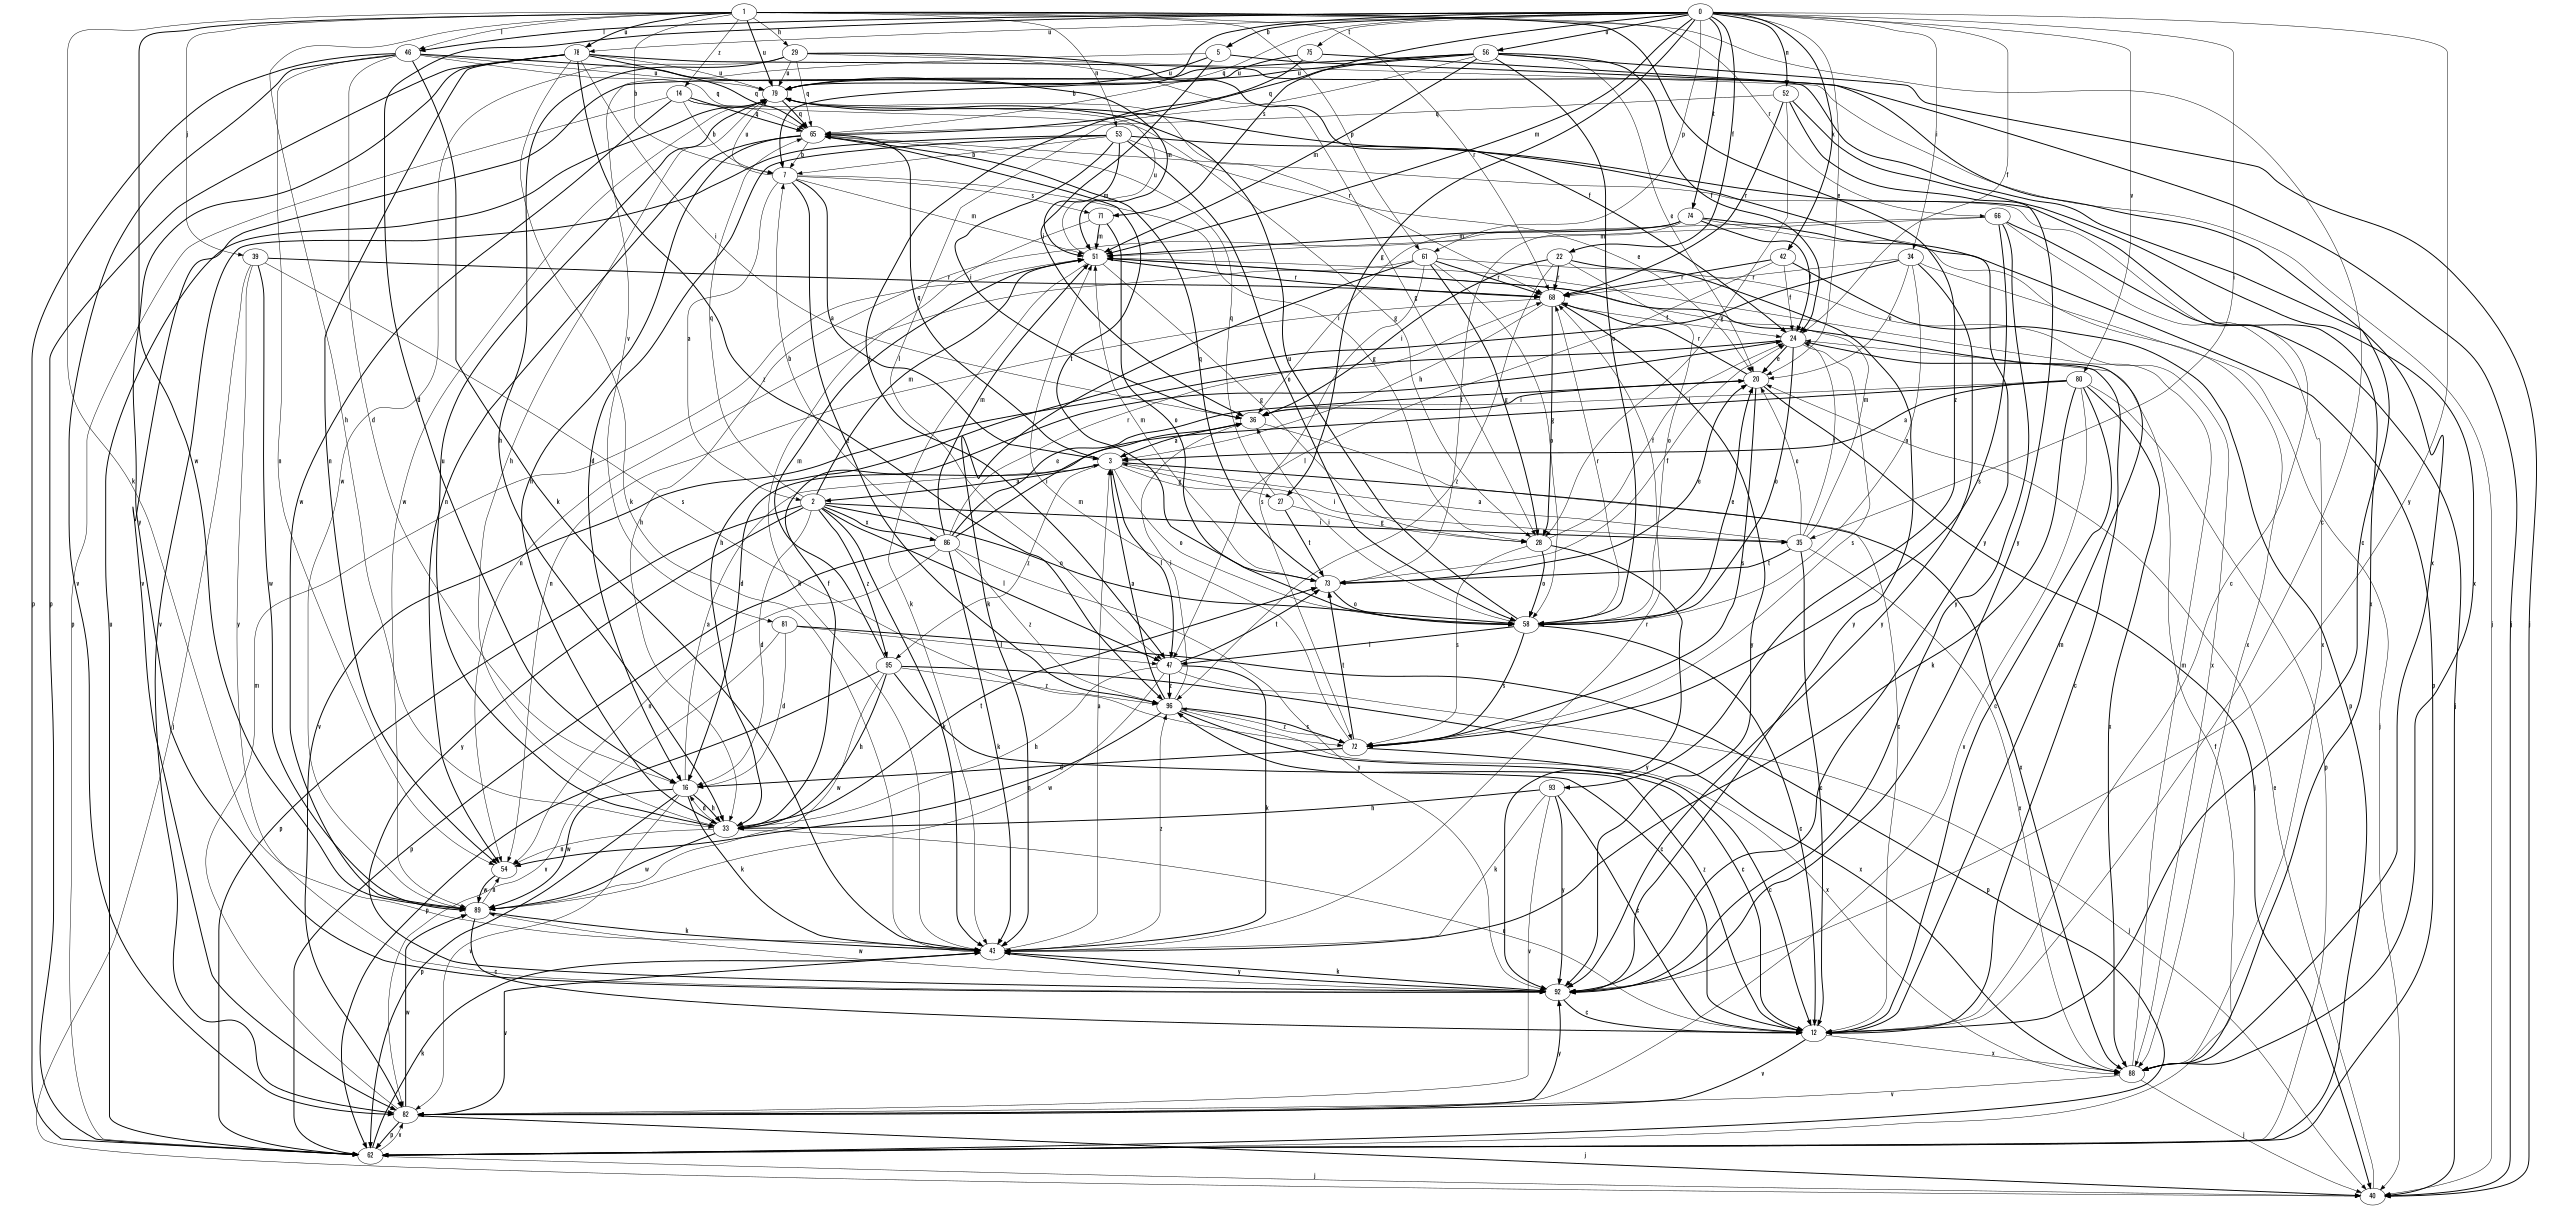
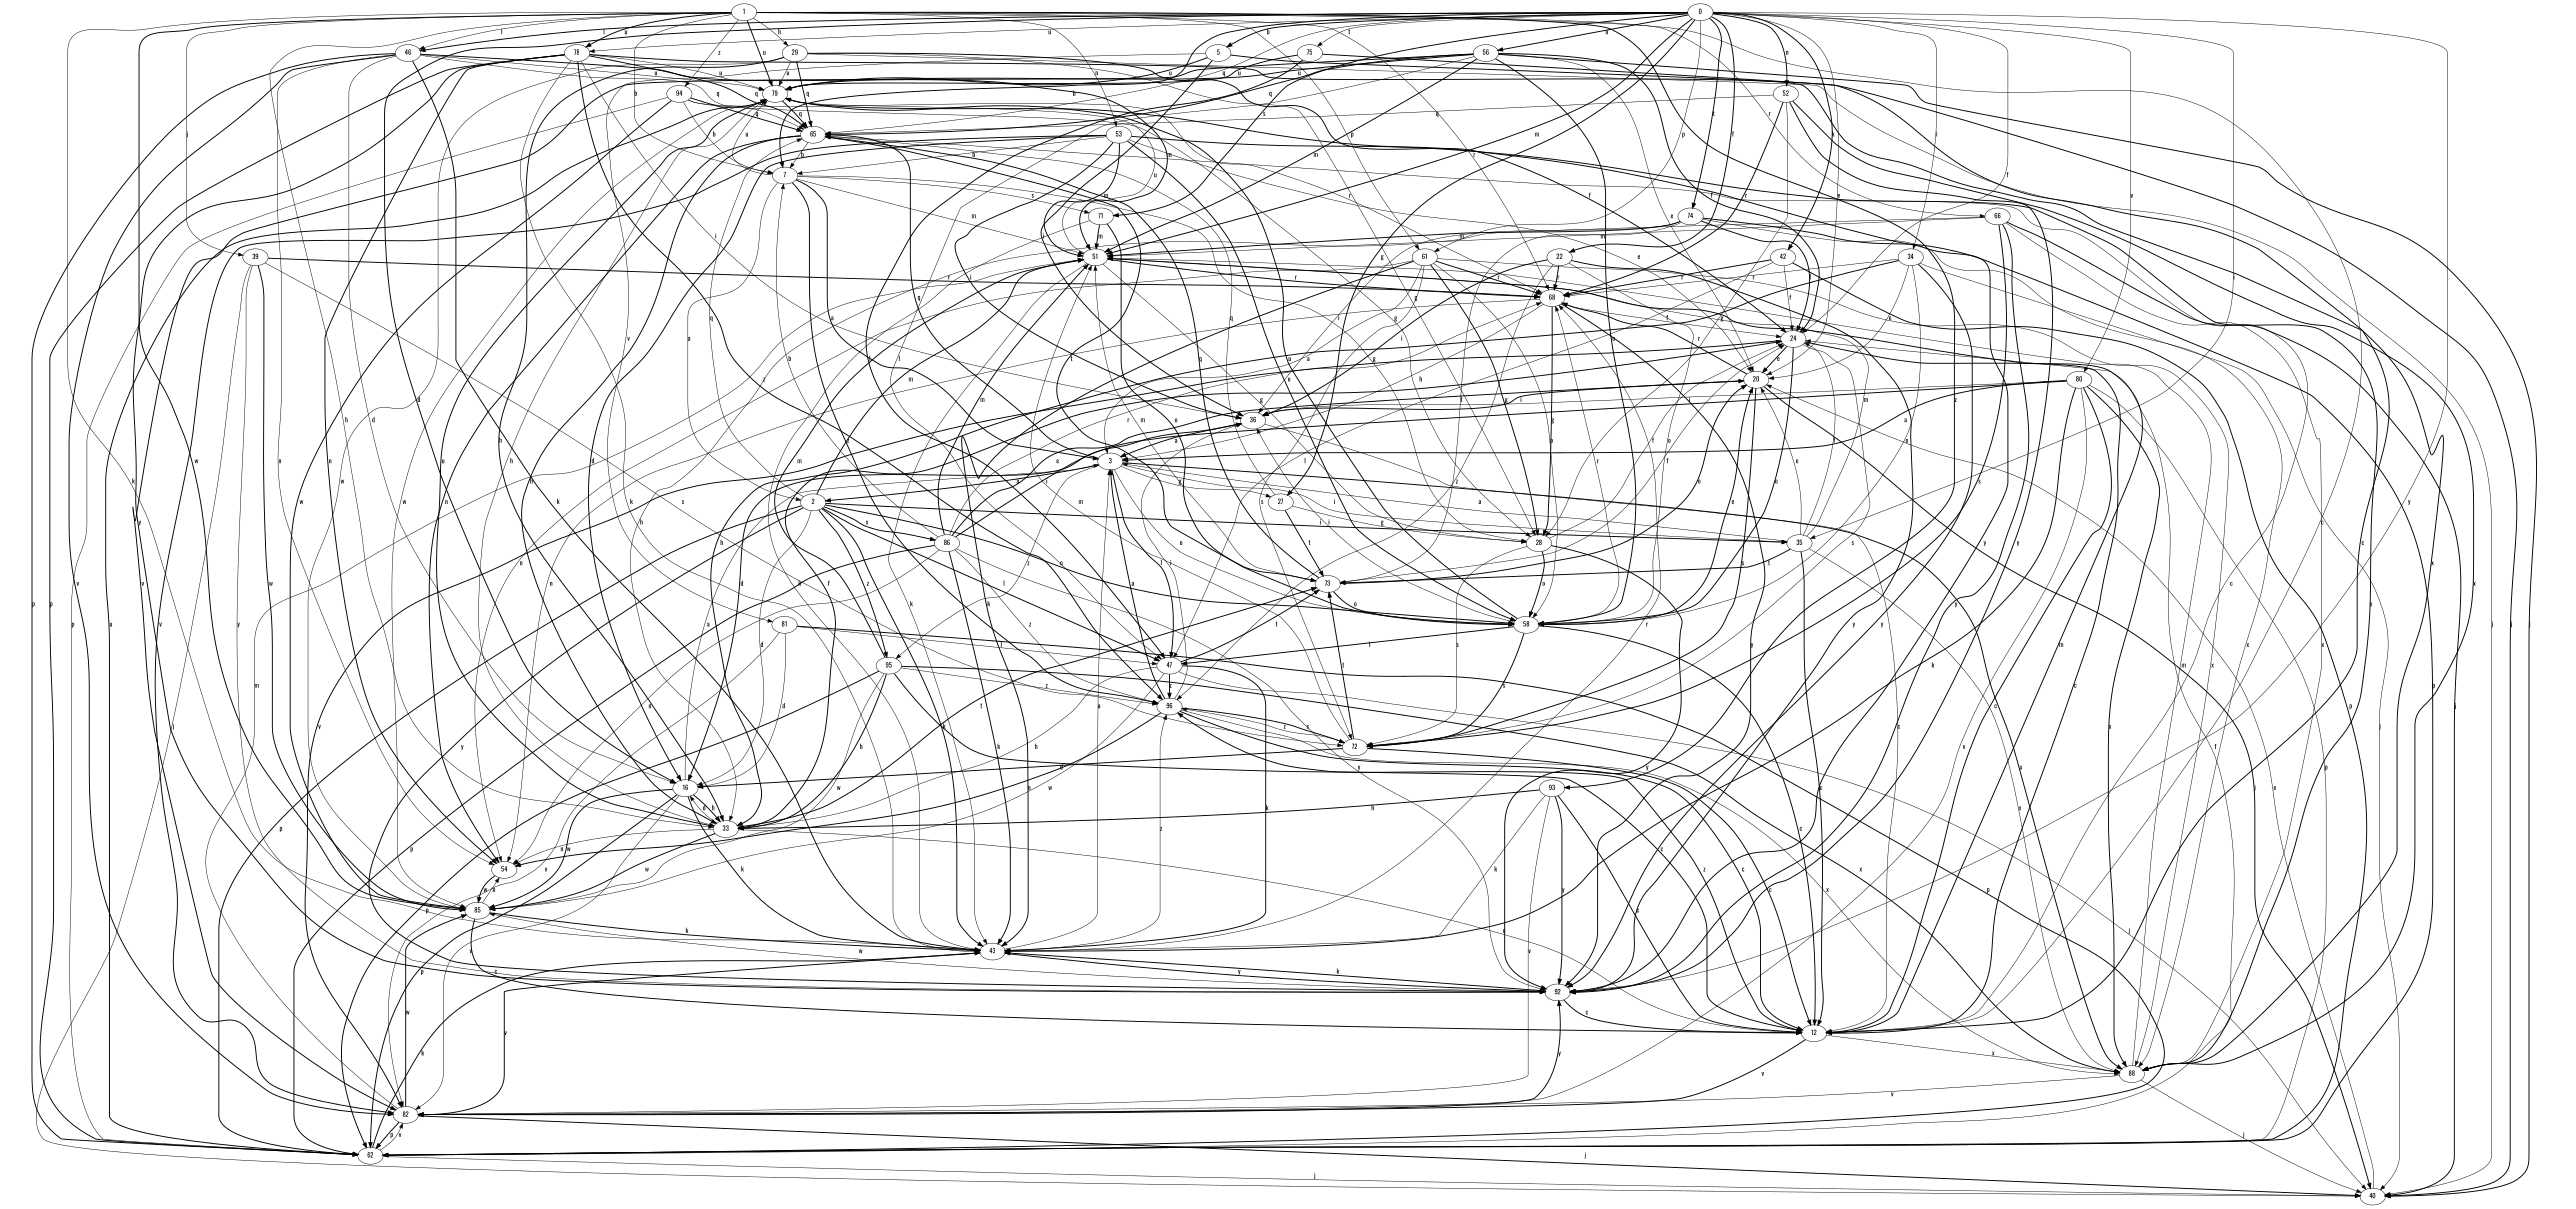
  strict digraph {
    fontname=Oswald
    node [fontname=Oswald]
    edge [fontname=Oswald style=bold]
    0
    5
    7
    16
    20
    22
    24
    27
    34
    35
    42
    46
    51
    52
    56
    61
    65
    71
    74
    75
    78
    80
    92
    79
    36
    40
    81
    2
    3
    28
    96
    33
    43
-   85 [label=89]
+   85
    62
    82
    68
    72
    58
    12
    n41 [label=73]
    88
    47
    54
    1
    29
    39
    53
    66
    93
-   94 [label=14]
+   94
    86
    95
    0 -> 5 [label=b]
    0 -> 7 [label=b]
    0 -> 16 [label=d]
    0 -> 20 [label=e style=solid]
    0 -> 22 [label=f]
    0 -> 24 [label=f style=solid]
    0 -> 27 [label=g]
    0 -> 34 [label=i style=solid]
    0 -> 35 [label=i style=solid]
    0 -> 42 [label=k]
    0 -> 46 [label=l]
    0 -> 51 [label=m]
    0 -> 52 [label=n]
    0 -> 56 [label=o]
    0 -> 61 [label=p style=solid]
    0 -> 65 [label=q style=solid]
    0 -> 71 [label=s]
    0 -> 74 [label=t]
    0 -> 75 [label=t style=solid]
    0 -> 78 [label=u style=solid]
    0 -> 80 [label=v style=solid]
    0 -> 92 [label=y style=solid]
    5 -> 79 [label=u]
    5 -> 36 [label=i]
    5 -> 40 [label=j]
    5 -> 81 [label=v style=solid]
    7 -> 51 [label=m style=solid]
    7 -> 71 [label=s style=solid]
    7 -> 79 [label=u style=solid]
    7 -> 2 [label=a style=solid]
    7 -> 3 [label=a]
    7 -> 28 [label=g style=solid]
    7 -> 96 [label=z]
    16 -> 3 [label=a style=solid]
    16 -> 33 [label=h]
    16 -> 43 [label=k]
    16 -> 85 [label=w]
    16 -> 62 [label=p]
    16 -> 82 [label=v style=solid]
    20 -> 36 [label=i]
    20 -> 40 [label=j]
    20 -> 68 [label=r]
    20 -> 72 [label=s]
    22 -> 92 [label=y]
    22 -> 36 [label=i]
    22 -> 96 [label=z style=solid]
    22 -> 68 [label=r]
    22 -> 58 [label=o style=solid]
    24 -> 20 [label=e]
    24 -> 82 [label=v]
    24 -> 72 [label=s style=solid]
    24 -> 58 [label=o]
    24 -> 12 [label=c]
    27 -> 65 [label=q style=solid]
    27 -> 28 [label=g style=solid]
    27 -> n41 [label=t]
    34 -> 20 [label=e style=solid]
    34 -> 92 [label=y]
    34 -> 40 [label=j style=solid]
    34 -> 33 [label=h]
    34 -> 68 [label=r style=solid]
    34 -> 58 [label=o style=solid]
    35 -> 20 [label=e style=solid]
    35 -> 24 [label=f style=solid]
    35 -> 51 [label=m style=solid]
    35 -> 3 [label=a style=solid]
    35 -> 12 [label=c]
    35 -> n41 [label=t]
    35 -> 88 [label=x style=solid]
    42 -> 24 [label=f style=solid]
    42 -> 62 [label=p]
    42 -> 68 [label=r]
    42 -> 47 [label=l style=solid]
    46 -> 16 [label=d style=solid]
    46 -> 51 [label=m]
    46 -> 65 [label=q style=solid]
    46 -> 79 [label=u style=solid]
    46 -> 43 [label=k]
    46 -> 62 [label=p]
    46 -> 82 [label=v]
    46 -> 54 [label=n style=solid]
    51 -> 79 [label=u style=solid]
    51 -> 28 [label=g style=solid]
    51 -> 43 [label=k style=solid]
    51 -> 68 [label=r]
    52 -> 65 [label=q style=solid]
    52 -> 92 [label=y]
    52 -> 28 [label=g style=solid]
    52 -> 68 [label=r]
    52 -> 88 [label=x]
    56 -> 20 [label=e style=solid]
    56 -> 24 [label=f]
    56 -> 51 [label=m]
    56 -> 65 [label=q]
    56 -> 79 [label=u]
    56 -> 40 [label=j]
    56 -> 82 [label=v]
    56 -> 58 [label=o]
    56 -> 47 [label=l style=solid]
+   61 -> 3 [label=a style=solid]
    61 -> 28 [label=g]
    61 -> 43 [label=k]
    61 -> 68 [label=r]
    61 -> 72 [label=s style=solid]
    61 -> 58 [label=o style=solid]
    61 -> 88 [label=x style=solid]
    61 -> 54 [label=n style=solid]
    65 -> 7 [label=b style=solid]
    65 -> 33 [label=h]
    65 -> 12 [label=c style=solid]
    65 -> n41 [label=t]
    65 -> 54 [label=n]
    71 -> 51 [label=m]
    71 -> 43 [label=k style=solid]
    71 -> 58 [label=o]
    74 -> 24 [label=f]
    74 -> 51 [label=m]
    74 -> 36 [label=i style=solid]
    74 -> 62 [label=p]
    74 -> n41 [label=t style=solid]
    74 -> 88 [label=x style=solid]
    75 -> 79 [label=u]
    75 -> 12 [label=c]
    75 -> 47 [label=l]
    78 -> 65 [label=q]
    78 -> 92 [label=y]
    78 -> 79 [label=u style=solid]
    78 -> 36 [label=i style=solid]
    78 -> 96 [label=z]
    78 -> 43 [label=k style=solid]
    78 -> 62 [label=p]
    78 -> 88 [label=x]
    78 -> 54 [label=n]
    80 -> 16 [label=d]
    80 -> 36 [label=i style=solid]
    80 -> 3 [label=a]
    80 -> 43 [label=k]
    80 -> 62 [label=p style=solid]
    80 -> 82 [label=v style=solid]
    80 -> 12 [label=c]
    80 -> 88 [label=x]
    92 -> 43 [label=k]
    92 -> 85 [label=w style=solid]
    92 -> 12 [label=c]
    79 -> 65 [label=q]
    79 -> 92 [label=y]
    79 -> 33 [label=h style=solid]
    79 -> 85 [label=w style=solid]
    36 -> 3 [label=a]
    36 -> 12 [label=c style=solid]
    40 -> 20 [label=e style=solid]
    81 -> 16 [label=d style=solid]
    81 -> 62 [label=p]
    81 -> 82 [label=v style=solid]
    81 -> 47 [label=l style=solid]
    2 -> 16 [label=d style=solid]
    2 -> 35 [label=i]
    2 -> 51 [label=m]
    2 -> 65 [label=q style=solid]
    2 -> 92 [label=y]
    2 -> 43 [label=k]
    2 -> 62 [label=p]
    2 -> 58 [label=o]
    2 -> 47 [label=l]
    2 -> 86 [label=x]
    2 -> 95 [label=z]
    3 -> 27 [label=g style=solid]
    3 -> 35 [label=i style=solid]
    3 -> 65 [label=q]
    3 -> 2 [label=a]
    3 -> 58 [label=o style=solid]
    3 -> 88 [label=x]
    3 -> 47 [label=l]
    3 -> 95 [label=z style=solid]
    28 -> 24 [label=f style=solid]
    28 -> 92 [label=y]
    28 -> 72 [label=s style=solid]
    28 -> 58 [label=o]
    96 -> 36 [label=i style=solid]
    96 -> 3 [label=a]
    96 -> 72 [label=s]
    96 -> 12 [label=c]
    96 -> 88 [label=x style=solid]
    96 -> 54 [label=n]
    33 -> 16 [label=d style=solid]
    33 -> 24 [label=f]
    33 -> 79 [label=u]
    33 -> 85 [label=w]
    33 -> 12 [label=c style=solid]
    33 -> n41 [label=t]
    33 -> 54 [label=n style=solid]
    43 -> 92 [label=y]
    43 -> 3 [label=a style=solid]
    43 -> 96 [label=z style=solid]
    43 -> 82 [label=v]
    43 -> 68 [label=r style=solid]
    85 -> 43 [label=k]
    85 -> 12 [label=c]
    85 -> 54 [label=n style=solid]
    62 -> 24 [label=f style=solid]
    62 -> 79 [label=u]
    62 -> 40 [label=j style=solid]
    62 -> 43 [label=k]
    62 -> 82 [label=v style=solid]
    82 -> 51 [label=m style=solid]
    82 -> 92 [label=y]
    82 -> 40 [label=j]
    82 -> 85 [label=w]
    82 -> 62 [label=p]
    68 -> 24 [label=f style=solid]
    68 -> 92 [label=y]
    68 -> 3 [label=h style=solid]
    68 -> 28 [label=g]
    68 -> 54 [label=n style=solid]
    72 -> 16 [label=d]
    72 -> 51 [label=m style=solid]
    72 -> 96 [label=z style=solid]
    72 -> 12 [label=c]
    72 -> n41 [label=t]
    58 -> 20 [label=e]
    58 -> 79 [label=u]
    58 -> 36 [label=i style=solid]
    58 -> 68 [label=r style=solid]
    58 -> 72 [label=s]
    58 -> 12 [label=c]
    58 -> 47 [label=l]
    12 -> 51 [label=m]
    12 -> 96 [label=z]
    12 -> 82 [label=v]
    12 -> 88 [label=x style=solid]
    n41 -> 20 [label=e]
    n41 -> 24 [label=f style=solid]
    n41 -> 51 [label=m style=solid]
    n41 -> 65 [label=q]
    n41 -> 58 [label=o]
    88 -> 51 [label=m style=solid]
    88 -> 40 [label=j style=solid]
    88 -> 82 [label=v style=solid]
    47 -> 40 [label=j style=solid]
    47 -> 96 [label=z]
    47 -> 33 [label=h style=solid]
    47 -> 43 [label=k]
    47 -> 85 [label=w style=solid]
    47 -> n41 [label=t]
    54 -> 85 [label=w]
    1 -> 7 [label=b style=solid]
    1 -> 46 [label=l style=solid]
    1 -> 61 [label=p style=solid]
    1 -> 78 [label=u]
    1 -> 79 [label=u]
    1 -> 33 [label=h style=solid]
    1 -> 43 [label=k style=solid]
    1 -> 85 [label=w]
    1 -> 68 [label=r style=solid]
    1 -> 12 [label=c style=solid]
    1 -> 29 [label=h style=solid]
    1 -> 39 [label=j style=solid]
    1 -> 53 [label=n style=solid]
    1 -> 66 [label=r style=solid]
    1 -> 93 [label=z]
    1 -> 94 [label=z style=solid]
    29 -> 24 [label=f]
-   29 -> 65 [label=q style=solid]
+   29 -> 65 [label=q]
    29 -> 79 [label=u style=solid]
    29 -> 40 [label=j style=solid]
    29 -> 28 [label=g style=solid]
    29 -> 33 [label=h]
    29 -> 85 [label=w style=solid]
    39 -> 92 [label=y style=solid]
    39 -> 40 [label=j style=solid]
    39 -> 85 [label=w]
    39 -> 68 [label=r]
    39 -> 72 [label=s style=solid]
    53 -> 7 [label=b style=solid]
    53 -> 16 [label=d]
    53 -> 20 [label=e style=solid]
    53 -> 51 [label=m]
    53 -> 36 [label=i]
    53 -> 82 [label=v]
    53 -> 58 [label=o]
    53 -> 88 [label=x]
    66 -> 51 [label=m style=solid]
    66 -> 92 [label=y]
    66 -> 40 [label=j]
    66 -> 33 [label=h style=solid]
    66 -> 72 [label=s]
    66 -> 88 [label=x style=solid]
    93 -> 92 [label=y]
    93 -> 33 [label=h]
    93 -> 43 [label=k style=solid]
    93 -> 82 [label=v style=solid]
    93 -> 12 [label=c]
    94 -> 7 [label=b style=solid]
    94 -> 65 [label=q]
    94 -> 28 [label=g style=solid]
    94 -> 85 [label=w]
    94 -> 62 [label=p style=solid]
    94 -> 68 [label=r style=solid]
    86 -> 7 [label=b style=solid]
    86 -> 20 [label=e]
    86 -> 51 [label=m]
    86 -> 92 [label=y style=solid]
    86 -> 36 [label=i]
    86 -> 96 [label=z style=solid]
    86 -> 43 [label=k]
    86 -> 62 [label=p]
    86 -> 68 [label=r style=solid]
    86 -> 54 [label=n style=solid]
    95 -> 51 [label=m]
    95 -> 96 [label=z style=solid]
    95 -> 33 [label=h]
    95 -> 85 [label=w style=solid]
    95 -> 62 [label=p]
    95 -> 12 [label=c]
    95 -> 88 [label=x]
  }
